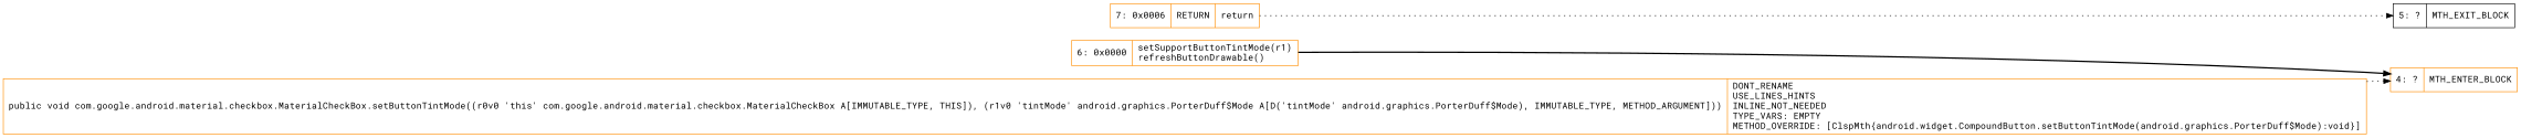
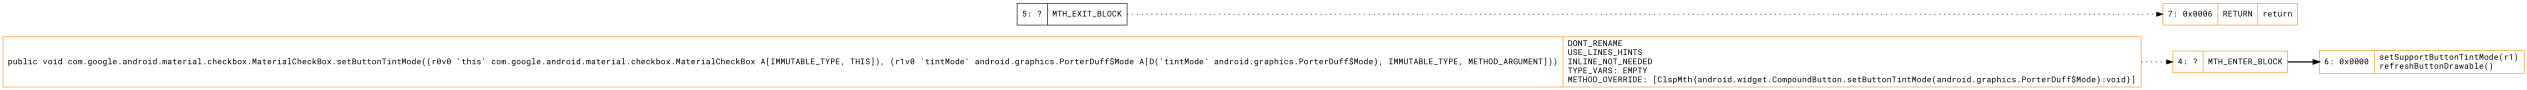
  digraph {
    fontname="Roboto Mono"
    rankdir=LR
    node [color=darkorange fontname="Roboto Mono" shape=record]
    edge [fontname="Roboto Mono" style=dotted]
    n1 [label="{4\:\ ?|MTH_ENTER_BLOCK\l}"]
    n2 [label="{6\:\ 0x0000|setSupportButtonTintMode(r1)\lrefreshButtonDrawable()\l}"]
    n3 [label="{7\:\ 0x0006|RETURN\l|return\l}"]
    n4 [color=black label="{5\:\ ?|MTH_EXIT_BLOCK\l}"]
    n5 [label="{public void com.google.android.material.checkbox.MaterialCheckBox.setButtonTintMode((r0v0 'this' com.google.android.material.checkbox.MaterialCheckBox A[IMMUTABLE_TYPE, THIS]), (r1v0 'tintMode' android.graphics.PorterDuff$Mode A[D('tintMode' android.graphics.PorterDuff$Mode), IMMUTABLE_TYPE, METHOD_ARGUMENT]))  | DONT_RENAME\lUSE_LINES_HINTS\lINLINE_NOT_NEEDED\lTYPE_VARS: EMPTY\lMETHOD_OVERRIDE: [ClspMth\{android.widget.CompoundButton.setButtonTintMode(android.graphics.PorterDuff$Mode):void\}]\l}"]
-   n2 -> n1 [style=bold]
-   n3 -> n4
+   n1 -> n2 [style=bold]
+   n4 -> n3
    n5 -> n1
  }
